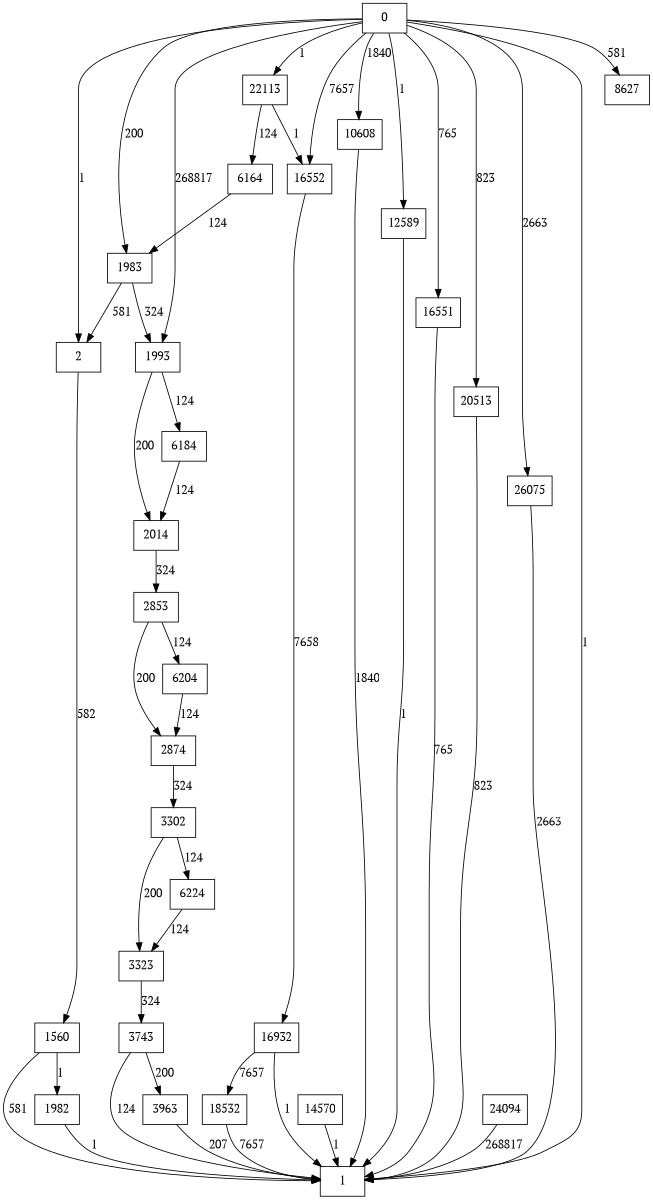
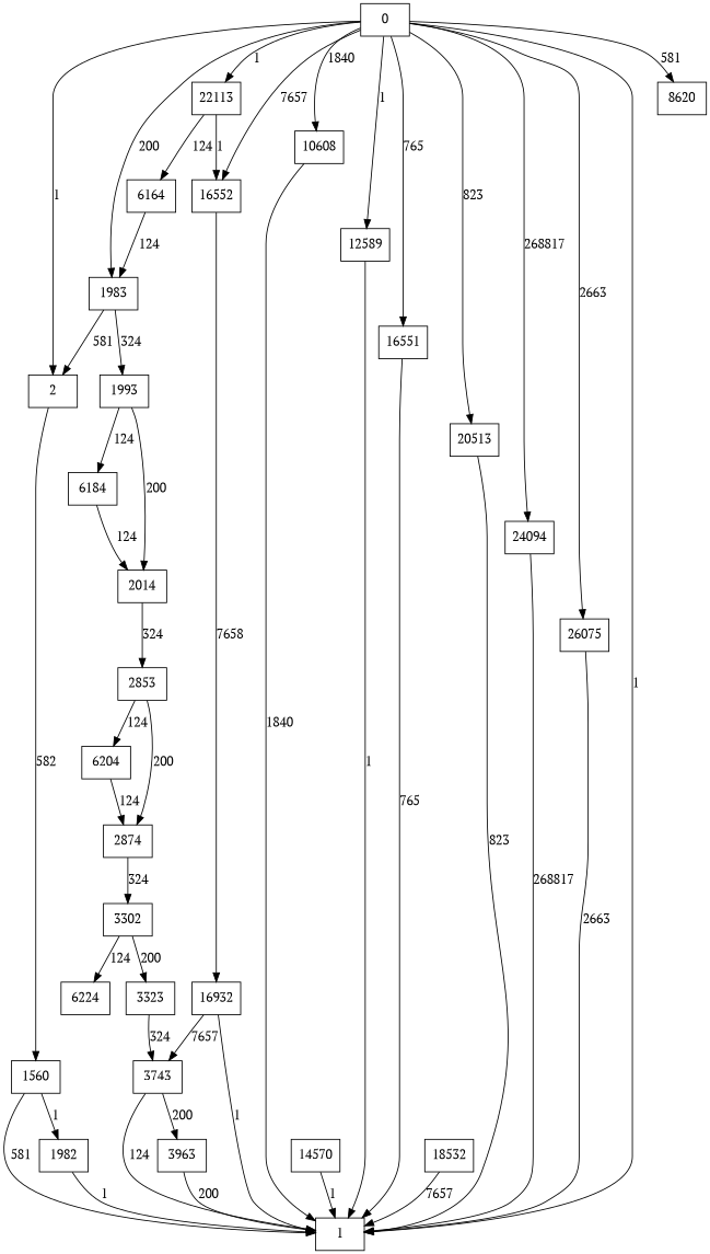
  digraph {
    fontname="PT Serif"
    rankdir=TB
    node [fontname="PT Serif" shape=rectangle]
    edge [fontname="PT Serif"]
    2
    1560
    1
    1982
    1983
    1993
    2014
    6184
    2853
    2874
    6204
    3302
    3323
    6224
    3743
    3963
    6164
    10608
    12589
    14570
    16551
    16552
    16932
    18532
    20513
    22113
    24094
    26075
    0
-   8627
+   8627 [label=8620]
    2 -> 1560 [label=582]
    1560 -> 1 [label=581]
    1560 -> 1982 [label=1]
    1982 -> 1 [label=1]
    1983 -> 2 [label=581]
    1983 -> 1993 [label=324]
    1993 -> 2014 [label=200]
    1993 -> 6184 [label=124]
    2014 -> 2853 [label=324]
    6184 -> 2014 [label=124]
    2853 -> 2874 [label=200]
    2853 -> 6204 [label=124]
    2874 -> 3302 [label=324]
    6204 -> 2874 [label=124]
    3302 -> 3323 [label=200]
    3302 -> 6224 [label=124]
    3323 -> 3743 [label=324]
-   6224 -> 3323 [label=124]
    3743 -> 1 [label=124]
    3743 -> 3963 [label=200]
-   3963 -> 1 [label=207]
+   3963 -> 1 [label=200]
    6164 -> 1983 [label=124]
    10608 -> 1 [label=1840]
    12589 -> 1 [label=1]
    14570 -> 1 [label=1]
    16551 -> 1 [label=765]
    16552 -> 16932 [label=7658]
    16932 -> 1 [label=1]
-   16932 -> 18532 [label=7657]
+   16932 -> 3743 [label=7657]
    18532 -> 1 [label=7657]
    20513 -> 1 [label=823]
    22113 -> 6164 [label=124]
    22113 -> 16552 [label=1]
    24094 -> 1 [label=268817]
    26075 -> 1 [label=2663]
    0 -> 2 [label=1]
    0 -> 1 [label=1]
    0 -> 1983 [label=200]
    0 -> 10608 [label=1840]
    0 -> 12589 [label=1]
    0 -> 16551 [label=765]
    0 -> 16552 [label=7657]
    0 -> 20513 [label=823]
    0 -> 22113 [label=1]
-   0 -> 1993 [label=268817]
+   0 -> 24094 [label=268817]
    0 -> 26075 [label=2663]
    0 -> 8627 [label=581]
  }
